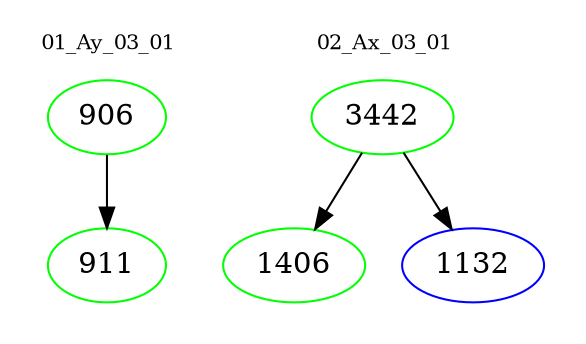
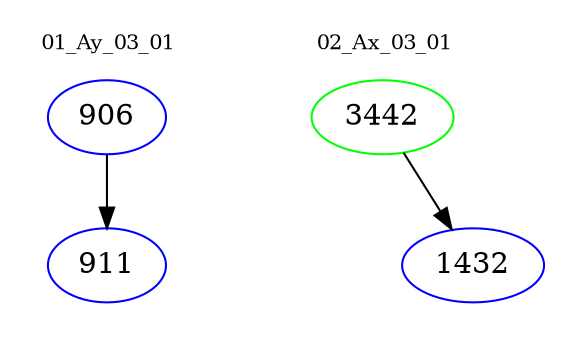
  digraph {
    node [color=green]
    edge [color=black]
-   n1 [label=906]
-   n2 [label=911]
+   n1 [color=blue label=906]
+   n2 [color=blue label=911]
    n3 [label=3442]
-   n4 [label=1406]
-   n5 [color=blue label=1132]
+   n5 [color=blue label=1432]
    subgraph cluster_1 {
      color=white
      fontsize=10
      label="01_Ay_03_01"
      n1
      n2
    }
    subgraph cluster_2 {
      color=white
      fontsize=10
      label="02_Ax_03_01"
      n3
-     n4
      n5
    }
    n1 -> n2
-   n3 -> n4
    n3 -> n5
  }
